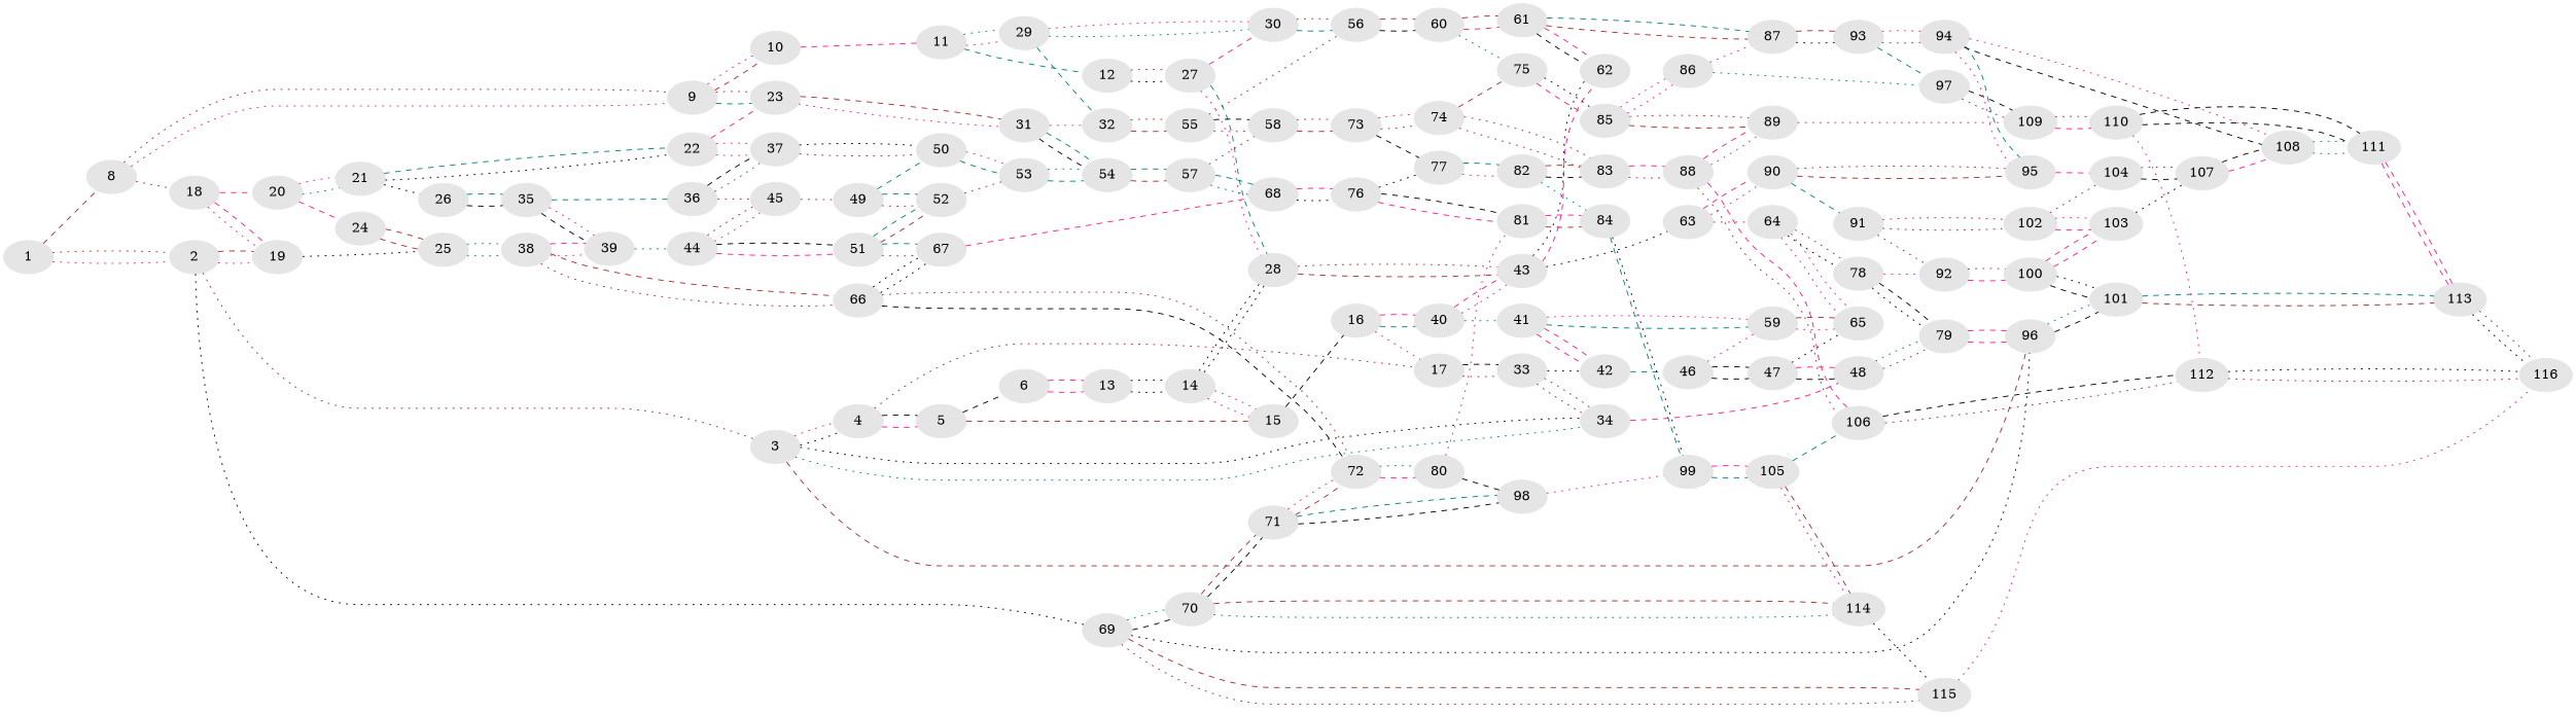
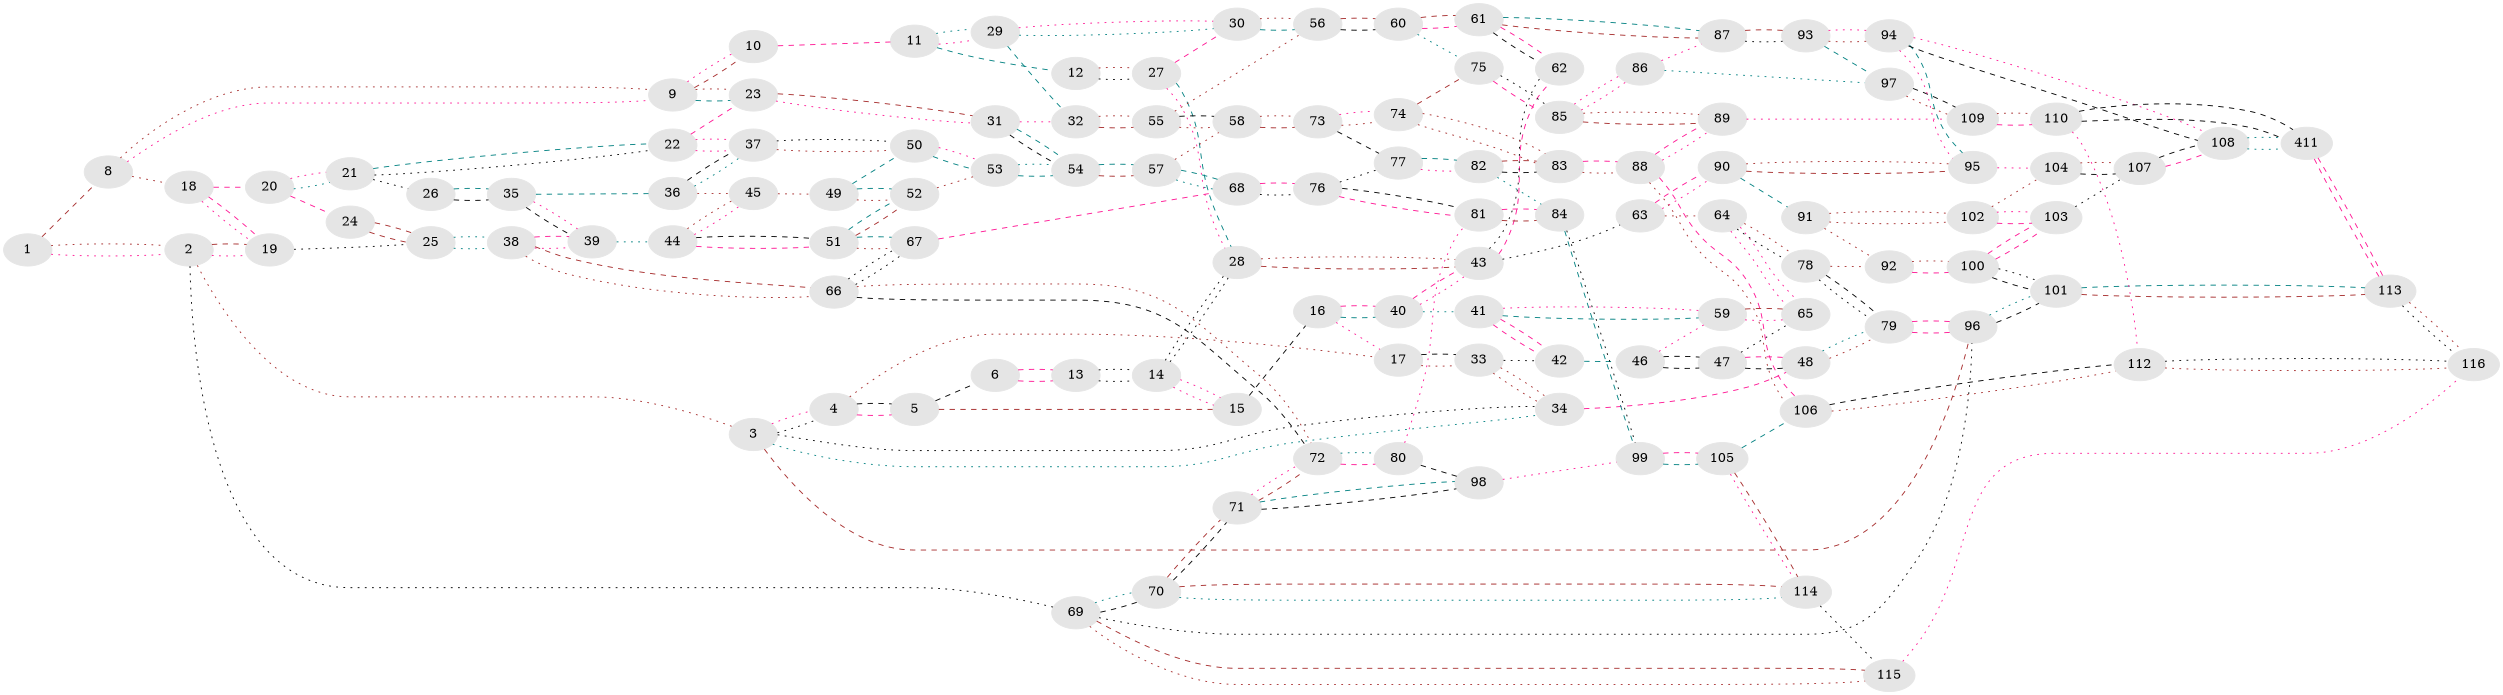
  graph {
    rankdir=LR
    node [color=gray90 style=filled]
    edge [color=deeppink style=dotted]
    1
    2
    8
    3
    19
    69
    9
    18
    4
    34
    96
    25
    70
    115
    5
    17
    48
    101
    6
    15
    33
    13
    16
    14
    10
    11
    23
    20
    31
    12
    29
    27
    30
    32
    28
    43
    40
    41
    42
    21
    24
    38
    22
    26
    37
    35
    50
    54
    39
    66
    36
    56
    62
    63
    55
    60
    57
    58
    46
    79
    45
    44
    49
    53
    67
    72
    51
    59
    65
    47
    52
    68
    73
    61
    75
    76
    74
    77
    87
    85
    93
    64
    90
    78
    91
    95
    92
    80
    81
    71
    114
    116
    98
    99
    83
    82
    88
    86
    89
    84
    100
    106
    105
    97
    109
    94
    112
    110
    102
    104
    103
    108
-   111
+   111 [label=411]
    107
    113
    1 -- 2
    1 -- 2 [color=brown]
    1 -- 8 [color=brown style=dashed]
    2 -- 3 [color=brown]
    2 -- 19
    2 -- 19 [color=brown style=dashed]
    2 -- 69 [color=black]
    8 -- 9
    8 -- 9 [color=brown]
    8 -- 18 [color=brown]
    3 -- 4 [color=black]
    3 -- 4
    3 -- 34 [color=teal]
    3 -- 34 [color=black]
    3 -- 96 [color=brown style=dashed]
    19 -- 25 [color=black]
    69 -- 96 [color=black]
    69 -- 70 [color=black style=dashed]
    69 -- 70 [color=teal]
    69 -- 115 [color=brown]
    69 -- 115 [color=brown style=dashed]
    9 -- 10 [color=brown style=dashed]
    9 -- 10
    9 -- 23 [color=teal style=dashed]
    9 -- 23 [color=brown]
    18 -- 19
    18 -- 19 [style=dashed]
    18 -- 20 [style=dashed]
    4 -- 5 [style=dashed]
    4 -- 5 [color=black style=dashed]
    4 -- 17 [color=brown]
    34 -- 48 [style=dashed]
    96 -- 101 [color=black style=dashed]
    96 -- 101 [color=teal]
    25 -- 38 [color=teal]
    25 -- 38 [color=teal]
    70 -- 71 [color=black style=dashed]
    70 -- 71 [color=brown style=dashed]
    70 -- 114 [color=teal]
    70 -- 114 [color=brown style=dashed]
    115 -- 116
    5 -- 6 [color=black style=dashed]
    5 -- 15 [color=brown style=dashed]
    17 -- 33 [color=brown]
    17 -- 33 [color=black style=dashed]
    48 -- 79 [color=brown]
    48 -- 79 [color=teal]
    101 -- 113 [color=brown style=dashed]
    101 -- 113 [color=teal style=dashed]
    6 -- 13 [style=dashed]
    6 -- 13 [style=dashed]
    15 -- 16 [color=black style=dashed]
    33 -- 34 [color=brown]
    33 -- 34 [color=brown]
    33 -- 42 [color=black]
    13 -- 14 [color=black]
    13 -- 14 [color=black]
    16 -- 17
    16 -- 40 [color=teal style=dashed]
    16 -- 40 [style=dashed]
    14 -- 15
    14 -- 15
    14 -- 28 [color=black]
    14 -- 28 [color=black]
    10 -- 11 [style=dashed]
    11 -- 12 [color=teal style=dashed]
    11 -- 29
    11 -- 29 [color=teal]
    23 -- 31
    23 -- 31 [color=brown style=dashed]
    20 -- 21 [color=teal]
    20 -- 21
    20 -- 24 [style=dashed]
    31 -- 32
    31 -- 54 [color=black style=dashed]
    31 -- 54 [color=teal style=dashed]
    12 -- 27 [color=black]
    12 -- 27 [color=brown]
    29 -- 30 [color=teal]
    29 -- 30
    29 -- 32 [color=teal style=dashed]
    27 -- 30 [style=dashed]
    27 -- 28
    27 -- 28 [color=teal style=dashed]
    30 -- 56 [color=teal style=dashed]
    30 -- 56 [color=brown]
    32 -- 55 [color=brown style=dashed]
    32 -- 55 [color=brown]
    28 -- 43 [color=brown style=dashed]
    28 -- 43 [color=brown]
    43 -- 62 [style=dashed]
    43 -- 62 [color=black]
    43 -- 63 [color=black]
    40 -- 43
    40 -- 43 [style=dashed]
    40 -- 41 [color=teal]
    41 -- 42 [style=dashed]
    41 -- 42 [style=dashed]
    41 -- 59 [color=teal style=dashed]
    41 -- 59
    42 -- 46 [color=teal style=dashed]
    21 -- 22 [color=black]
    21 -- 22 [color=teal style=dashed]
    21 -- 26 [color=black]
    24 -- 25 [color=brown style=dashed]
    24 -- 25 [color=brown style=dashed]
    38 -- 39
    38 -- 39 [style=dashed]
    38 -- 66 [color=brown]
    38 -- 66 [color=brown style=dashed]
    22 -- 23 [style=dashed]
    22 -- 37
    22 -- 37
    26 -- 35 [color=black style=dashed]
    26 -- 35 [color=teal style=dashed]
    37 -- 50 [color=brown]
    37 -- 50 [color=black]
    35 -- 39 [color=black style=dashed]
    35 -- 39
    35 -- 36 [color=teal style=dashed]
    50 -- 53 [color=teal style=dashed]
    50 -- 53
    54 -- 57 [color=brown style=dashed]
    54 -- 57 [color=teal style=dashed]
    39 -- 44 [color=teal]
    66 -- 67 [color=black]
    66 -- 67 [color=black]
    66 -- 72 [color=black style=dashed]
    66 -- 72 [color=brown]
    36 -- 37 [color=teal]
    36 -- 37 [color=black style=dashed]
    36 -- 45 [color=brown]
    56 -- 60 [color=black style=dashed]
    56 -- 60 [color=brown style=dashed]
    63 -- 64 [color=brown]
    63 -- 90
    63 -- 90 [style=dashed]
    55 -- 56 [color=brown]
    55 -- 58 [color=brown]
    55 -- 58 [color=black style=dashed]
    60 -- 61 [style=dashed]
    60 -- 61 [color=brown style=dashed]
    60 -- 75 [color=teal]
    57 -- 58 [color=brown]
    57 -- 68 [color=teal]
    57 -- 68 [color=teal style=dashed]
    58 -- 73 [color=brown style=dashed]
    58 -- 73 [color=brown]
    46 -- 59
    46 -- 47 [color=black style=dashed]
    46 -- 47 [color=black style=dashed]
    79 -- 96 [style=dashed]
    79 -- 96 [style=dashed]
    45 -- 49 [color=brown]
    44 -- 45
    44 -- 45 [color=brown]
    44 -- 51 [style=dashed]
    44 -- 51 [color=black style=dashed]
    49 -- 50 [color=teal style=dashed]
    49 -- 52 [color=brown]
    49 -- 52 [color=teal style=dashed]
    53 -- 54 [color=teal style=dashed]
    53 -- 54 [color=teal]
    67 -- 68 [style=dashed]
    72 -- 80 [style=dashed]
    72 -- 80 [color=teal]
    51 -- 67 [color=brown]
    51 -- 67 [color=teal style=dashed]
    51 -- 52 [color=brown style=dashed]
    51 -- 52 [color=teal style=dashed]
    59 -- 65
    59 -- 65 [color=brown style=dashed]
    47 -- 48 [color=black style=dashed]
    47 -- 48 [style=dashed]
    47 -- 65 [color=black]
    52 -- 53 [color=brown]
    68 -- 76 [color=black]
    68 -- 76 [style=dashed]
    73 -- 74 [color=brown]
    73 -- 74
    73 -- 77 [color=black style=dashed]
    61 -- 62 [color=black style=dashed]
    61 -- 62 [style=dashed]
    61 -- 87 [color=brown style=dashed]
    61 -- 87 [color=teal style=dashed]
    75 -- 85 [style=dashed]
    75 -- 85 [color=black]
    76 -- 77 [color=black]
    76 -- 81 [style=dashed]
    76 -- 81 [color=black style=dashed]
    74 -- 75 [color=brown style=dashed]
    74 -- 83 [color=brown]
    74 -- 83 [color=brown]
    77 -- 82
    77 -- 82 [color=teal style=dashed]
    87 -- 93 [color=black]
    87 -- 93 [color=brown style=dashed]
    85 -- 86
    85 -- 86
    85 -- 89 [color=brown style=dashed]
    85 -- 89 [color=brown]
    93 -- 97 [color=teal style=dashed]
    93 -- 94 [color=brown]
    93 -- 94
    64 -- 65
    64 -- 65
    64 -- 78 [color=black]
    64 -- 78 [color=brown]
    90 -- 91 [color=teal style=dashed]
    90 -- 95 [color=brown style=dashed]
    90 -- 95 [color=brown]
    78 -- 79 [color=black]
    78 -- 79 [color=black style=dashed]
-   78 -- 92
+   78 -- 92 [color=brown]
    91 -- 92 [color=brown]
    91 -- 102 [color=brown]
    91 -- 102 [color=brown]
-   95 -- 104 [style=dashed]
+   95 -- 104
    92 -- 100 [style=dashed]
    92 -- 100 [color=brown]
    80 -- 81
    80 -- 98 [color=black style=dashed]
    81 -- 84 [color=brown style=dashed]
    81 -- 84 [style=dashed]
    71 -- 72 [color=brown style=dashed]
    71 -- 72
    71 -- 98 [color=black style=dashed]
    71 -- 98 [color=teal style=dashed]
    114 -- 115 [color=black]
    98 -- 99
    99 -- 105 [color=teal style=dashed]
    99 -- 105 [style=dashed]
    83 -- 88 [color=brown]
    83 -- 88 [style=dashed]
    82 -- 83 [color=black style=dashed]
    82 -- 83 [color=brown style=dashed]
    82 -- 84 [color=teal]
    88 -- 89
    88 -- 89 [style=dashed]
    88 -- 106 [color=brown]
    88 -- 106 [style=dashed]
    86 -- 87
    86 -- 97 [color=teal]
    89 -- 109
    84 -- 99 [color=teal style=dashed]
    84 -- 99 [color=black]
    100 -- 101 [color=black style=dashed]
    100 -- 101 [color=black]
    100 -- 103 [style=dashed]
    100 -- 103 [style=dashed]
    106 -- 112 [color=brown]
    106 -- 112 [color=black style=dashed]
    105 -- 114
    105 -- 114 [color=brown style=dashed]
    105 -- 106 [color=teal style=dashed]
    97 -- 109 [color=brown]
    97 -- 109 [color=black style=dashed]
    109 -- 110 [style=dashed]
    109 -- 110 [color=brown]
    94 -- 95
    94 -- 95 [color=teal style=dashed]
    94 -- 108 [color=black style=dashed]
    94 -- 108
    112 -- 116 [color=brown]
    112 -- 116 [color=black]
    110 -- 112
    110 -- 111 [color=black style=dashed]
    110 -- 111 [color=black style=dashed]
    102 -- 104 [color=brown]
    102 -- 103 [style=dashed]
    102 -- 103
    104 -- 107 [color=black style=dashed]
    104 -- 107 [color=brown]
    103 -- 107 [color=black]
    108 -- 111 [color=teal]
    108 -- 111 [color=teal]
    111 -- 113 [style=dashed]
    111 -- 113 [style=dashed]
    107 -- 108 [style=dashed]
    107 -- 108 [color=black style=dashed]
    113 -- 116 [color=black]
    113 -- 116 [color=brown]
  }
